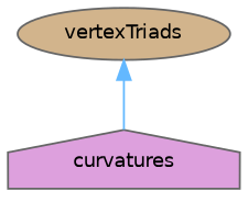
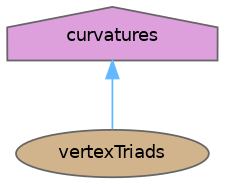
  digraph {
    rankdir=TB
    node [fontname=Helvetica fontsize=10 style=filled]
    n1 [color=gray40 fillcolor=tan fontcolor=black height=0.2 label=vertexTriads shape=ellipse width=0.4]
    n2 [color=grey40 fillcolor=plum height=0.2 label=curvatures shape=house width=0.4]
-   n1 -> n2 [color=steelblue1 dir=back fontname=Helvetica fontsize=10 labelfontname=Helvetica labelfontsize=10 style=solid]
+   n2 -> n1 [color=steelblue1 dir=back fontname=Helvetica fontsize=10 labelfontname=Helvetica labelfontsize=10 style=solid]
  }
